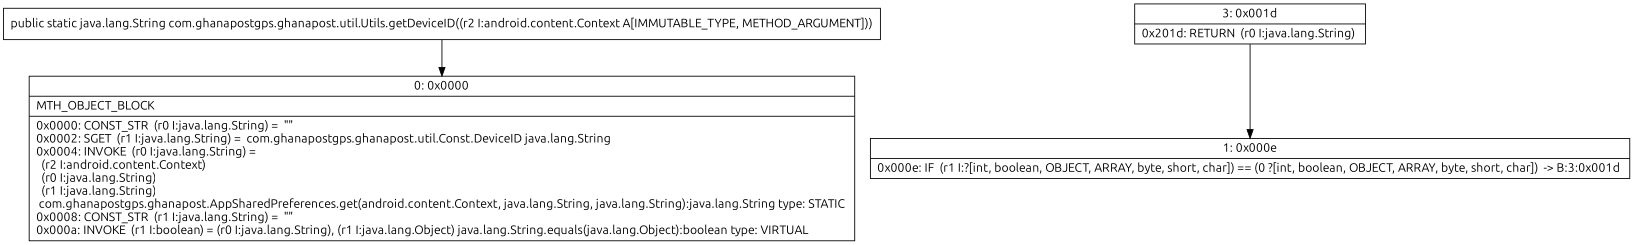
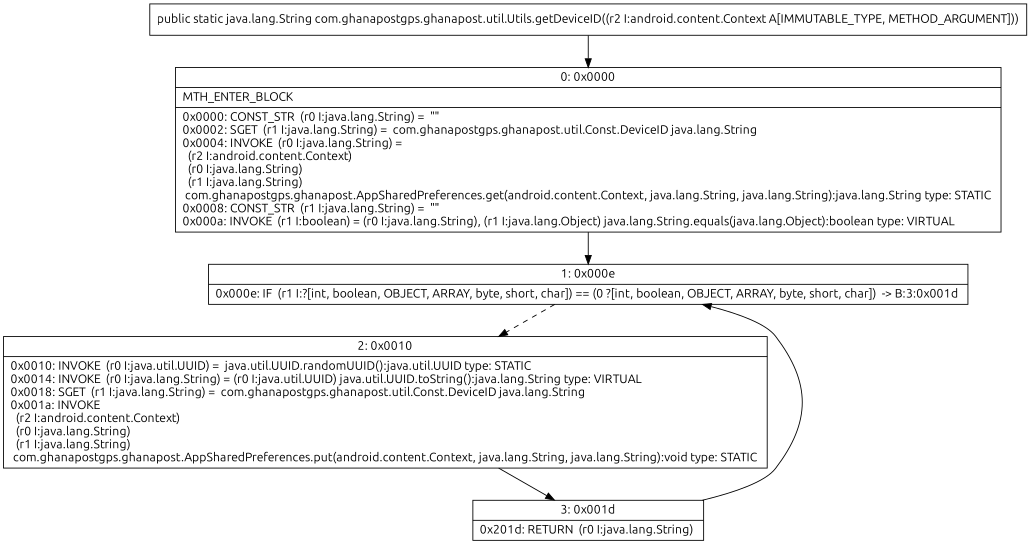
  digraph {
    fontname=Ubuntu
    node [fontname=Ubuntu shape=record]
    edge [fontname=Ubuntu]
-   n1 [label="{0\:\ 0x0000|MTH_OBJECT_BLOCK\l|0x0000: CONST_STR  (r0 I:java.lang.String) =  \"\" \l0x0002: SGET  (r1 I:java.lang.String) =  com.ghanapostgps.ghanapost.util.Const.DeviceID java.lang.String \l0x0004: INVOKE  (r0 I:java.lang.String) = \l  (r2 I:android.content.Context)\l  (r0 I:java.lang.String)\l  (r1 I:java.lang.String)\l com.ghanapostgps.ghanapost.AppSharedPreferences.get(android.content.Context, java.lang.String, java.lang.String):java.lang.String type: STATIC \l0x0008: CONST_STR  (r1 I:java.lang.String) =  \"\" \l0x000a: INVOKE  (r1 I:boolean) = (r0 I:java.lang.String), (r1 I:java.lang.Object) java.lang.String.equals(java.lang.Object):boolean type: VIRTUAL \l}"]
+   n1 [label="{0\:\ 0x0000|MTH_ENTER_BLOCK\l|0x0000: CONST_STR  (r0 I:java.lang.String) =  \"\" \l0x0002: SGET  (r1 I:java.lang.String) =  com.ghanapostgps.ghanapost.util.Const.DeviceID java.lang.String \l0x0004: INVOKE  (r0 I:java.lang.String) = \l  (r2 I:android.content.Context)\l  (r0 I:java.lang.String)\l  (r1 I:java.lang.String)\l com.ghanapostgps.ghanapost.AppSharedPreferences.get(android.content.Context, java.lang.String, java.lang.String):java.lang.String type: STATIC \l0x0008: CONST_STR  (r1 I:java.lang.String) =  \"\" \l0x000a: INVOKE  (r1 I:boolean) = (r0 I:java.lang.String), (r1 I:java.lang.Object) java.lang.String.equals(java.lang.Object):boolean type: VIRTUAL \l}"]
    n2 [label="{1\:\ 0x000e|0x000e: IF  (r1 I:?[int, boolean, OBJECT, ARRAY, byte, short, char]) == (0 ?[int, boolean, OBJECT, ARRAY, byte, short, char])  \-\> B:3:0x001d \l}"]
+   n3 [label="{2\:\ 0x0010|0x0010: INVOKE  (r0 I:java.util.UUID) =  java.util.UUID.randomUUID():java.util.UUID type: STATIC \l0x0014: INVOKE  (r0 I:java.lang.String) = (r0 I:java.util.UUID) java.util.UUID.toString():java.lang.String type: VIRTUAL \l0x0018: SGET  (r1 I:java.lang.String) =  com.ghanapostgps.ghanapost.util.Const.DeviceID java.lang.String \l0x001a: INVOKE  \l  (r2 I:android.content.Context)\l  (r0 I:java.lang.String)\l  (r1 I:java.lang.String)\l com.ghanapostgps.ghanapost.AppSharedPreferences.put(android.content.Context, java.lang.String, java.lang.String):void type: STATIC \l}"]
    n4 [label="{3\:\ 0x001d|0x201d: RETURN  (r0 I:java.lang.String) \l}"]
    n5 [label="{public static java.lang.String com.ghanapostgps.ghanapost.util.Utils.getDeviceID((r2 I:android.content.Context A[IMMUTABLE_TYPE, METHOD_ARGUMENT])) }"]
+   n1 -> n2
+   n2 -> n3 [style=dashed]
+   n3 -> n4
    n4 -> n2
    n5 -> n1
  }
